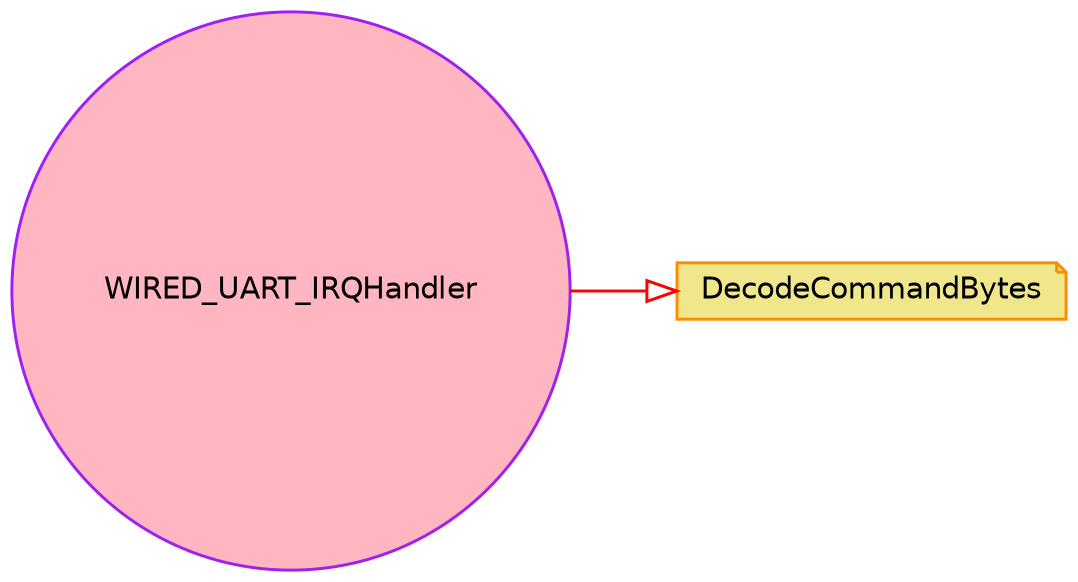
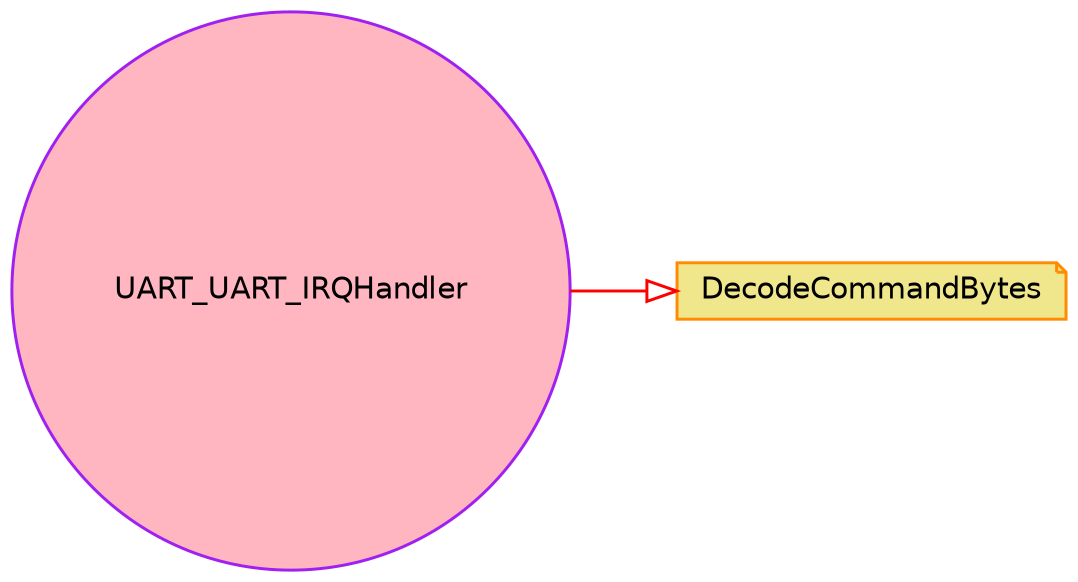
  digraph {
    rankdir=LR
    node [fontname=Helvetica fontsize=10 style=filled]
-   n1 [color=purple fillcolor=lightpink fontcolor=black height=0.2 label=WIRED_UART_IRQHandler shape=circle width=0.4]
+   n1 [color=purple fillcolor=lightpink fontcolor=black height=0.2 label=UART_UART_IRQHandler shape=circle width=0.4]
    n2 [color=darkorange fillcolor=khaki height=0.2 label=DecodeCommandBytes shape=note width=0.4]
    n1 -> n2 [color=red fontname=Helvetica fontsize=10 labelfontname=Helvetica labelfontsize=10 style=solid arrowhead=onormal]
  }
